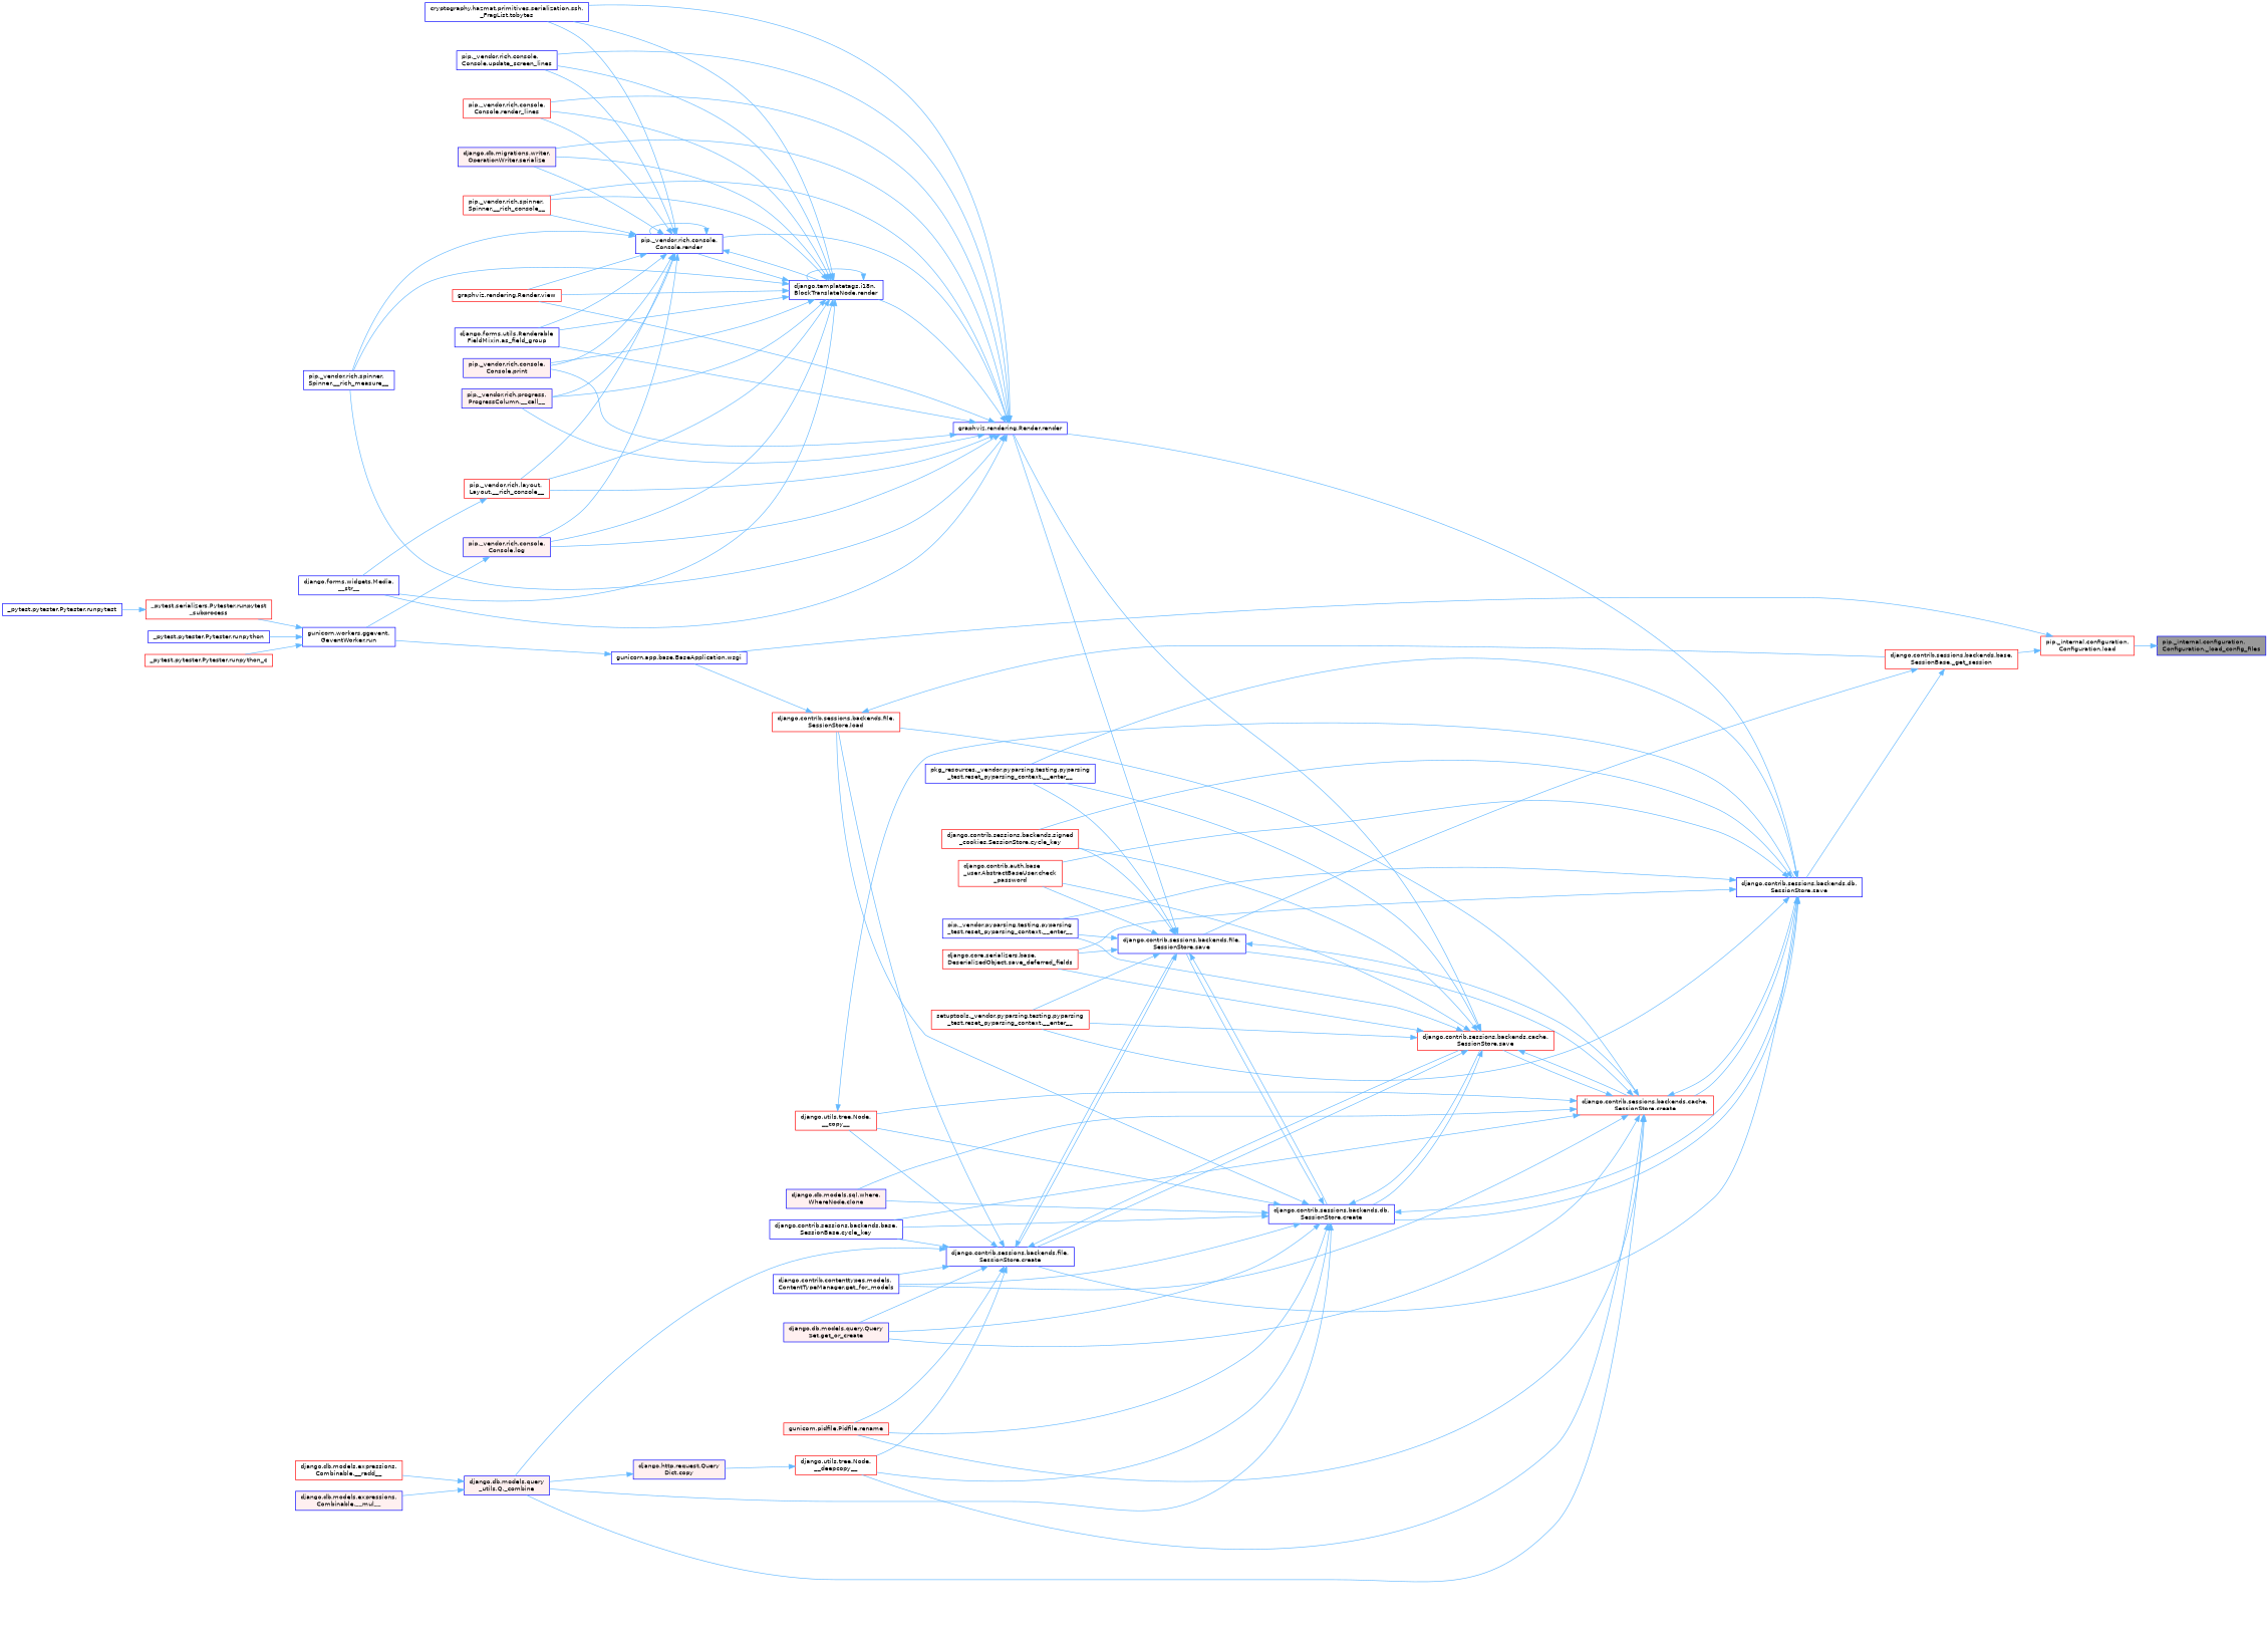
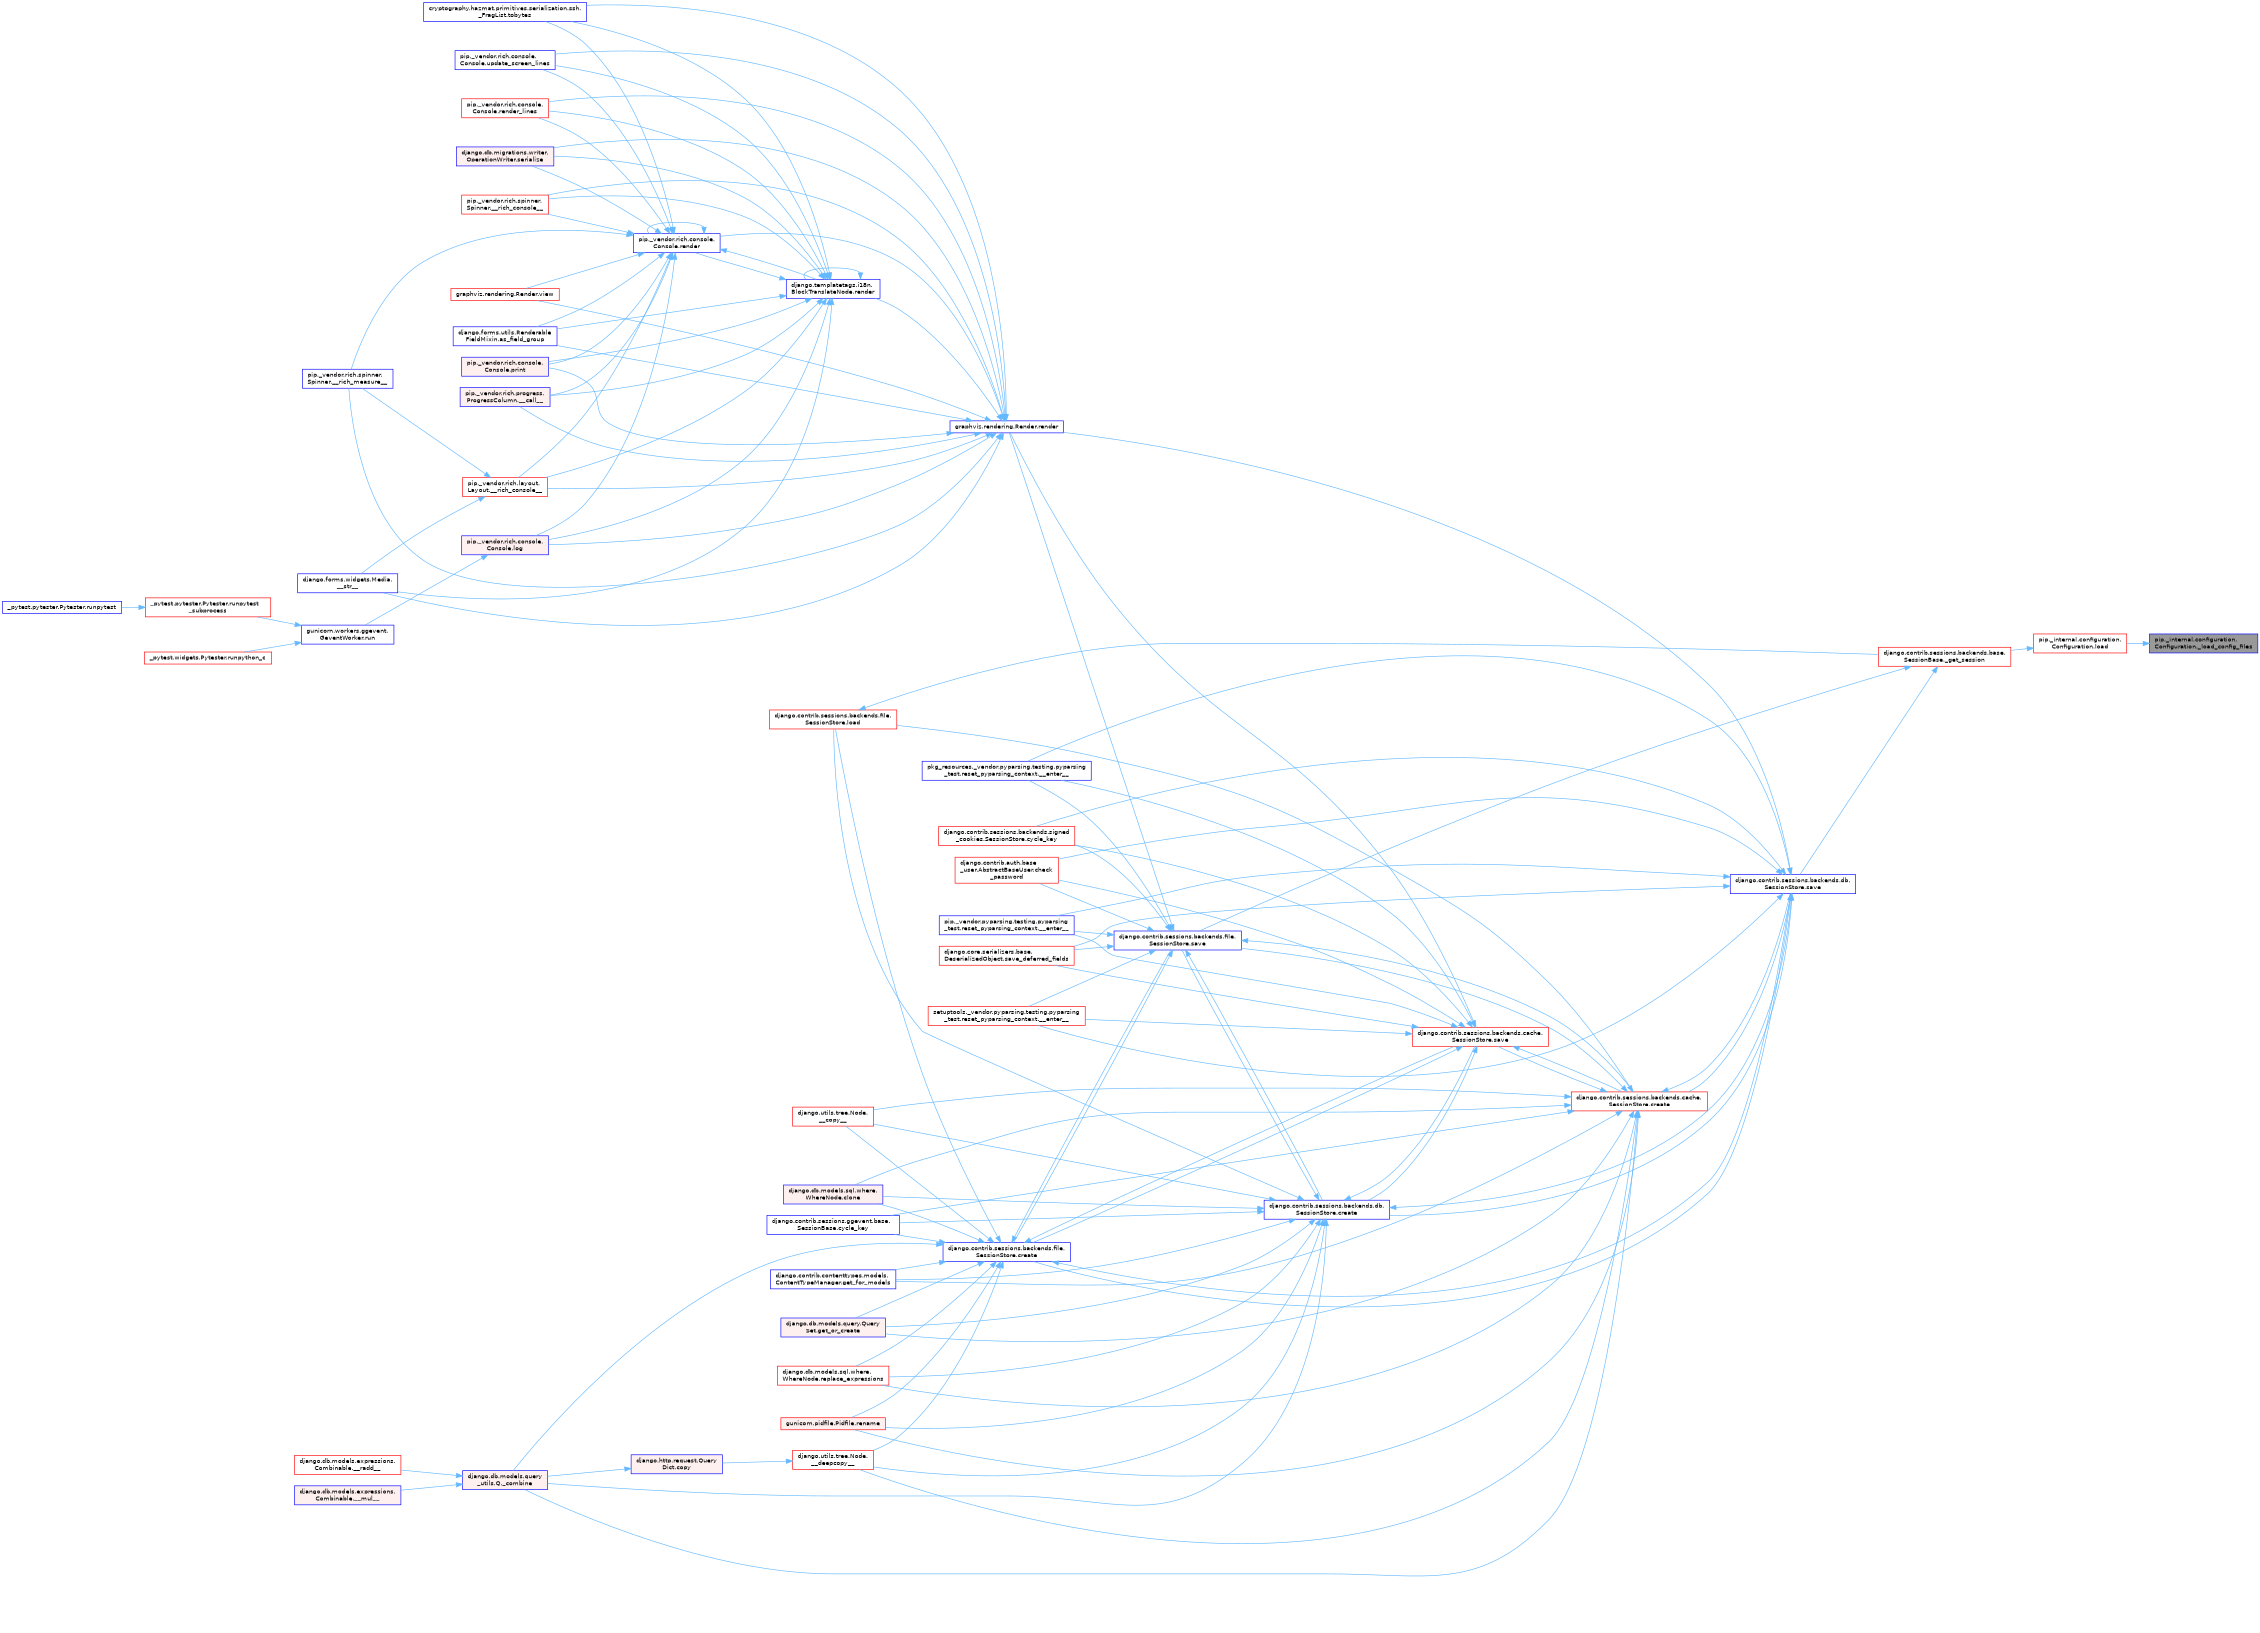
  digraph {
    rankdir=RL
    node [color=blue fillcolor=white fontname=Helvetica fontsize=10 shape=box style=filled]
    edge [color=steelblue1 dir=back fontname=Helvetica fontsize=10 labelfontname=Helvetica labelfontsize=10 style=solid]
    n1 [fillcolor=grey60 fontcolor=black height=0.2 label="pip._internal.configuration.\lConfiguration._load_config_files" width=0.4]
    n2 [color=red height=0.2 label="pip._internal.configuration.\lConfiguration.load" width=0.4]
    n3 [color=red height=0.2 label="django.contrib.sessions.backends.base.\lSessionBase._get_session" width=0.4]
-   n4 [height=0.2 label="gunicorn.app.base.BaseApplication.wsgi" width=0.4]
    n5 [height=0.2 label="django.contrib.sessions.backends.db.\lSessionStore.save" width=0.4]
    n6 [height=0.2 label="django.contrib.sessions.backends.file.\lSessionStore.save" width=0.4]
    n7 [height=0.2 label="gunicorn.workers.ggevent.\lGeventWorker.run" width=0.4]
    n8 [height=0.2 label="pip._vendor.pyparsing.testing.pyparsing\l_test.reset_pyparsing_context.__enter__" width=0.4]
    n9 [height=0.2 label="pkg_resources._vendor.pyparsing.testing.pyparsing\l_test.reset_pyparsing_context.__enter__" width=0.4]
    n10 [color=red height=0.2 label="setuptools._vendor.pyparsing.testing.pyparsing\l_test.reset_pyparsing_context.__enter__" width=0.4]
    n11 [color=red height=0.2 label="django.contrib.auth.base\l_user.AbstractBaseUser.check\l_password" width=0.4]
    n12 [color=red height=0.2 label="django.contrib.sessions.backends.cache.\lSessionStore.create" width=0.4]
    n13 [height=0.2 label="django.contrib.sessions.backends.db.\lSessionStore.create" width=0.4]
    n14 [height=0.2 label="django.contrib.sessions.backends.file.\lSessionStore.create" width=0.4]
    n15 [color=red height=0.2 label="django.contrib.sessions.backends.signed\l_cookies.SessionStore.cycle_key" width=0.4]
    n16 [height=0.2 label="graphviz.rendering.Render.render" width=0.4]
    n17 [color=red height=0.2 label="django.core.serializers.base.\lDeserializedObject.save_deferred_fields" width=0.4]
    n18 [color=red height=0.2 label="django.utils.tree.Node.\l__copy__" width=0.4]
    n19 [color=red height=0.2 label="django.utils.tree.Node.\l__deepcopy__" width=0.4]
    n20 [fillcolor="#FFF0F0" height=0.2 label="django.db.models.query\l_utils.Q._combine" width=0.4]
    n21 [fillcolor="#FFF0F0" height=0.2 label="django.db.models.sql.where.\lWhereNode.clone" width=0.4]
-   n22 [height=0.2 label="django.contrib.sessions.backends.base.\lSessionBase.cycle_key" width=0.4]
+   n22 [height=0.2 label="django.contrib.sessions.ggevent.base.\lSessionBase.cycle_key" width=0.4]
    n23 [height=0.2 label="django.contrib.contenttypes.models.\lContentTypeManager.get_for_models" width=0.4]
    n24 [fillcolor="#FFF0F0" height=0.2 label="django.db.models.query.Query\lSet.get_or_create" width=0.4]
    n25 [color=red height=0.2 label="django.contrib.sessions.backends.file.\lSessionStore.load" width=0.4]
    n26 [color=red fillcolor="#FFF0F0" height=0.2 label="gunicorn.pidfile.Pidfile.rename" width=0.4]
+   n27 [color=red height=0.2 label="django.db.models.sql.where.\lWhereNode.replace_expressions" width=0.4]
    n28 [color=red height=0.2 label="django.contrib.sessions.backends.cache.\lSessionStore.save" width=0.4]
    n29 [fillcolor="#FFF0F0" height=0.2 label="pip._vendor.rich.progress.\lProgressColumn.__call__" width=0.4]
    n30 [color=red height=0.2 label="pip._vendor.rich.layout.\lLayout.__rich_console__" width=0.4]
    n31 [color=red height=0.2 label="pip._vendor.rich.spinner.\lSpinner.__rich_console__" width=0.4]
    n32 [height=0.2 label="pip._vendor.rich.spinner.\lSpinner.__rich_measure__" width=0.4]
    n33 [height=0.2 label="django.forms.widgets.Media.\l__str__" width=0.4]
    n34 [height=0.2 label="django.forms.utils.Renderable\lFieldMixin.as_field_group" width=0.4]
    n35 [fillcolor="#FFF0F0" height=0.2 label="pip._vendor.rich.console.\lConsole.log" width=0.4]
    n36 [fillcolor="#FFF0F0" height=0.2 label="pip._vendor.rich.console.\lConsole.print" width=0.4]
    n37 [height=0.2 label="django.templatetags.i18n.\lBlockTranslateNode.render" width=0.4]
    n38 [height=0.2 label="pip._vendor.rich.console.\lConsole.render" width=0.4]
    n39 [color=red height=0.2 label="pip._vendor.rich.console.\lConsole.render_lines" width=0.4]
    n40 [fillcolor="#FFF0F0" height=0.2 label="django.db.migrations.writer.\lOperationWriter.serialize" width=0.4]
    n41 [height=0.2 label="cryptography.hazmat.primitives.serialization.ssh.\l_FragList.tobytes" width=0.4]
    n42 [height=0.2 label="pip._vendor.rich.console.\lConsole.update_screen_lines" width=0.4]
    n43 [color=red height=0.2 label="graphviz.rendering.Render.view" width=0.4]
    n44 [fillcolor="#FFF0F0" height=0.2 label="django.http.request.Query\lDict.copy" width=0.4]
    n45 [fillcolor="#FFF0F0" height=0.2 label="django.db.models.expressions.\lCombinable.__mul__" width=0.4]
    n46 [color=red height=0.2 label="django.db.models.expressions.\lCombinable.__radd__" width=0.4]
-   n47 [color=red height=0.2 label="_pytest.serializers.Pytester.runpytest\l_subprocess" width=0.4]
-   n48 [height=0.2 label="_pytest.pytester.Pytester.runpython" width=0.4]
-   n49 [color=red height=0.2 label="_pytest.pytester.Pytester.runpython_c" width=0.4]
+   n47 [color=red height=0.2 label="_pytest.pytester.Pytester.runpytest\l_subprocess" width=0.4]
+   n49 [color=red height=0.2 label="_pytest.widgets.Pytester.runpython_c" width=0.4]
    n50 [height=0.2 label="_pytest.pytester.Pytester.runpytest" width=0.4]
    n1 -> n2
    n2 -> n3
-   n2 -> n4
    n3 -> n5
    n3 -> n6
-   n4 -> n7
    n5 -> n8
    n5 -> n9
    n5 -> n10
    n5 -> n11
    n5 -> n12
    n5 -> n13
    n5 -> n14
    n5 -> n15
    n5 -> n16
    n5 -> n17
    n6 -> n8
    n6 -> n9
    n6 -> n10
    n6 -> n11
    n6 -> n12
    n6 -> n13
    n6 -> n14
    n6 -> n15
    n6 -> n16
    n6 -> n17
    n7 -> n47
-   n7 -> n48
    n7 -> n49
    n12 -> n5
    n12 -> n6
    n12 -> n18
    n12 -> n19
    n12 -> n20
    n12 -> n21
    n12 -> n22
    n12 -> n23
    n12 -> n24
    n12 -> n25
    n12 -> n26
+   n12 -> n27
    n12 -> n28
    n13 -> n5
    n13 -> n6
    n13 -> n18
    n13 -> n19
    n13 -> n20
    n13 -> n21
    n13 -> n22
    n13 -> n23
    n13 -> n24
    n13 -> n25
    n13 -> n26
+   n13 -> n27
    n13 -> n28
-   n18 -> n5
+   n14 -> n5
    n14 -> n6
    n14 -> n18
    n14 -> n19
    n14 -> n20
+   n14 -> n21
    n14 -> n22
    n14 -> n23
    n14 -> n24
    n14 -> n25
    n14 -> n26
+   n14 -> n27
    n14 -> n28
    n16 -> n29
    n16 -> n30
    n16 -> n31
    n16 -> n32
    n16 -> n33
    n16 -> n34
    n16 -> n35
    n16 -> n36
    n16 -> n37
    n16 -> n38
    n16 -> n39
    n16 -> n40
    n16 -> n41
    n16 -> n42
    n16 -> n43
    n19 -> n44
    n20 -> n45
    n20 -> n46
    n25 -> n3
-   n25 -> n4
    n28 -> n8
    n28 -> n9
    n28 -> n10
    n28 -> n11
    n28 -> n12
    n28 -> n13
    n28 -> n14
    n28 -> n15
    n28 -> n16
    n28 -> n17
    n30 -> n33
    n35 -> n7
    n37 -> n29
    n37 -> n30
    n37 -> n31
-   n37 -> n32
+   n30 -> n32
    n37 -> n33
    n37 -> n34
    n37 -> n35
    n37 -> n36
    n37 -> n37
    n37 -> n38
    n37 -> n39
    n37 -> n40
    n37 -> n41
    n37 -> n42
-   n37 -> n43
    n38 -> n29
    n38 -> n30
    n38 -> n31
    n38 -> n32
    n38 -> n34
    n38 -> n35
    n38 -> n36
    n38 -> n37
    n38 -> n38
    n38 -> n39
    n38 -> n40
    n38 -> n41
    n38 -> n42
    n38 -> n43
    n44 -> n20
    n47 -> n50
  }
